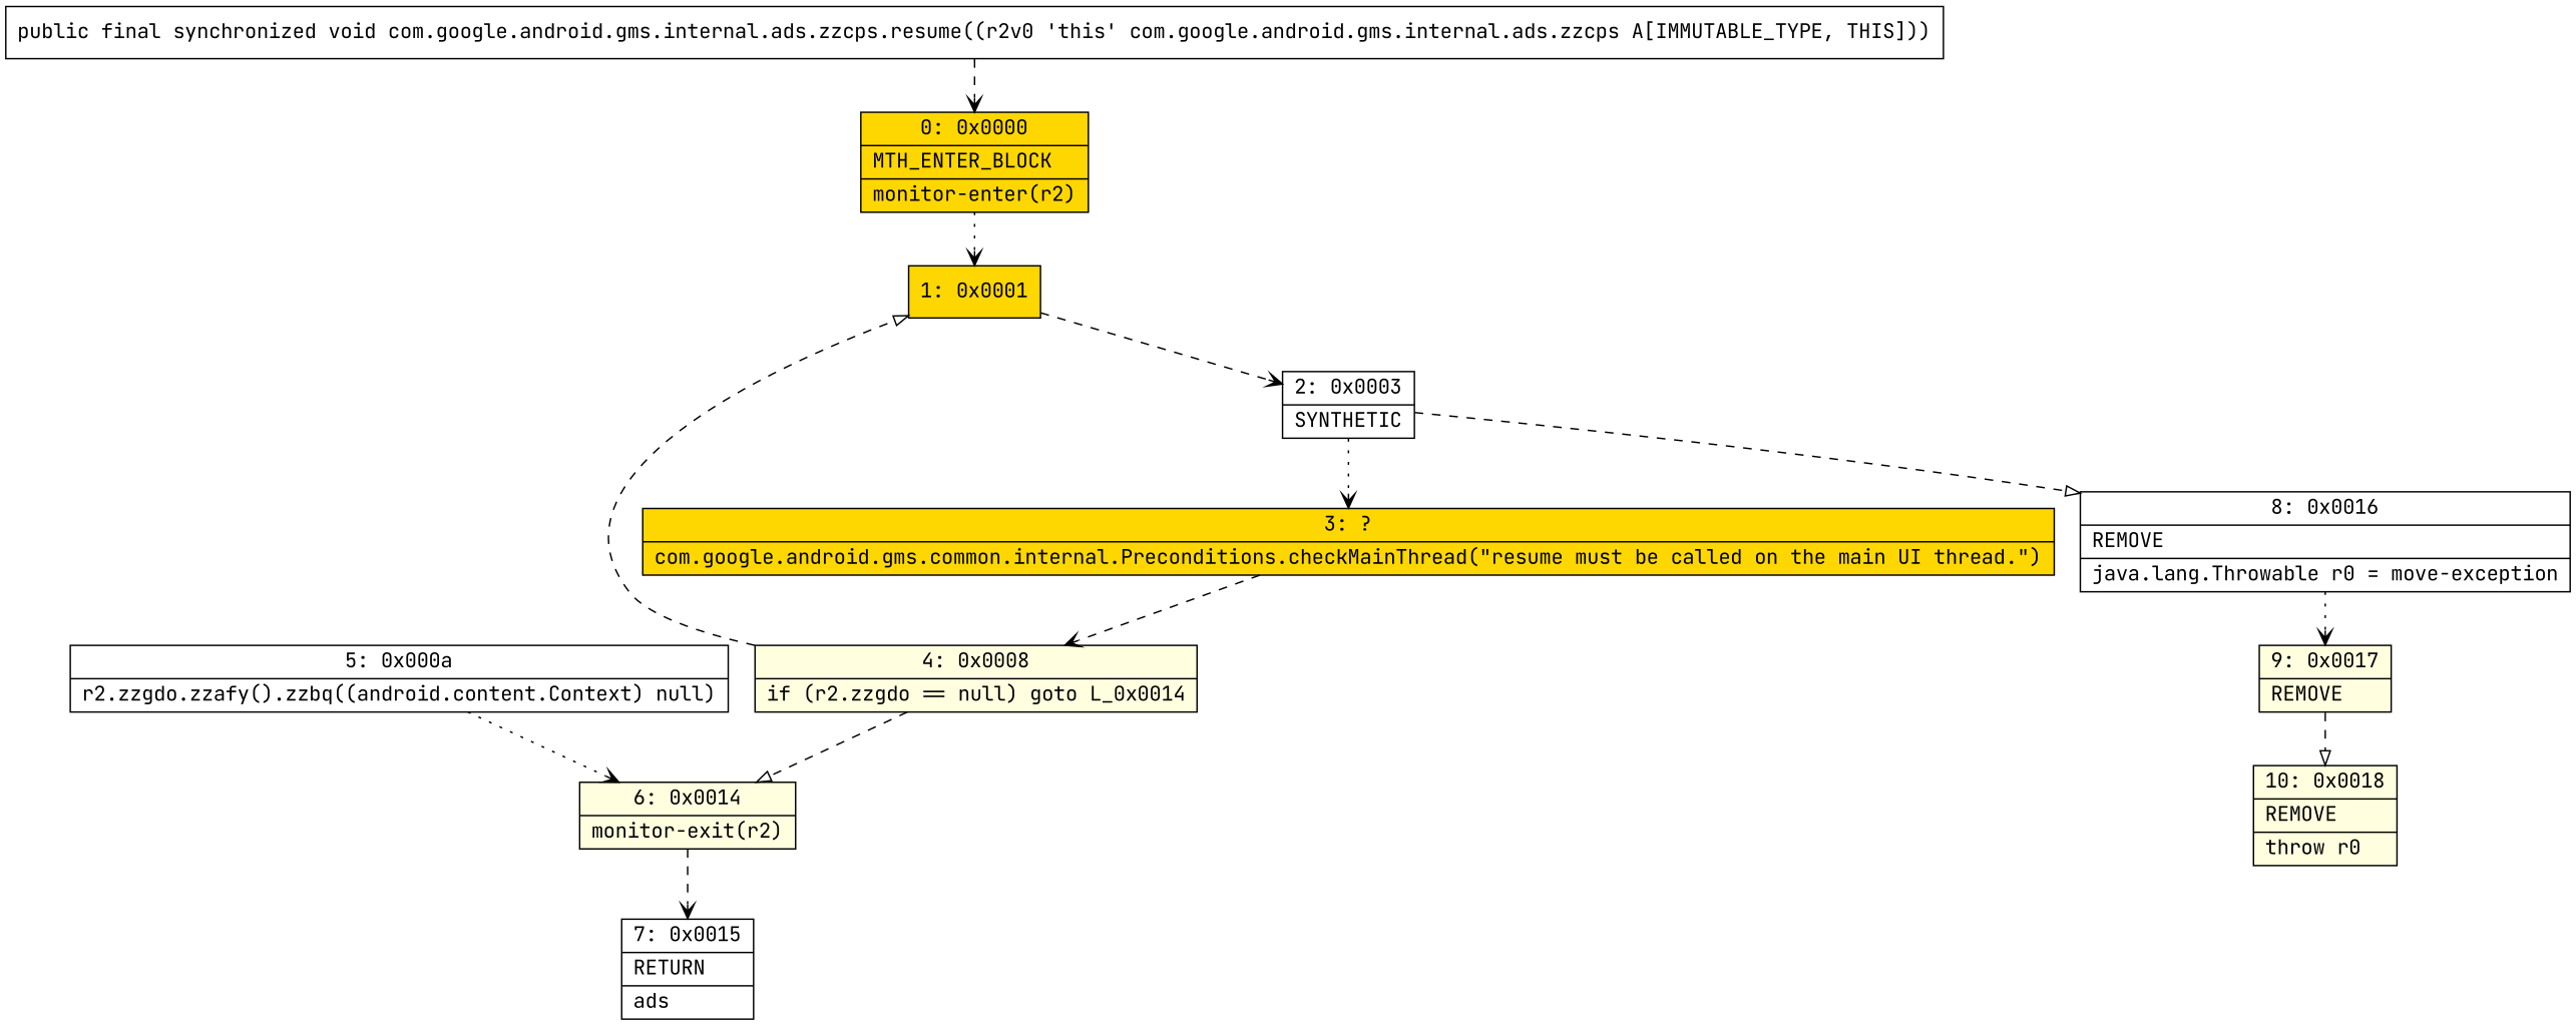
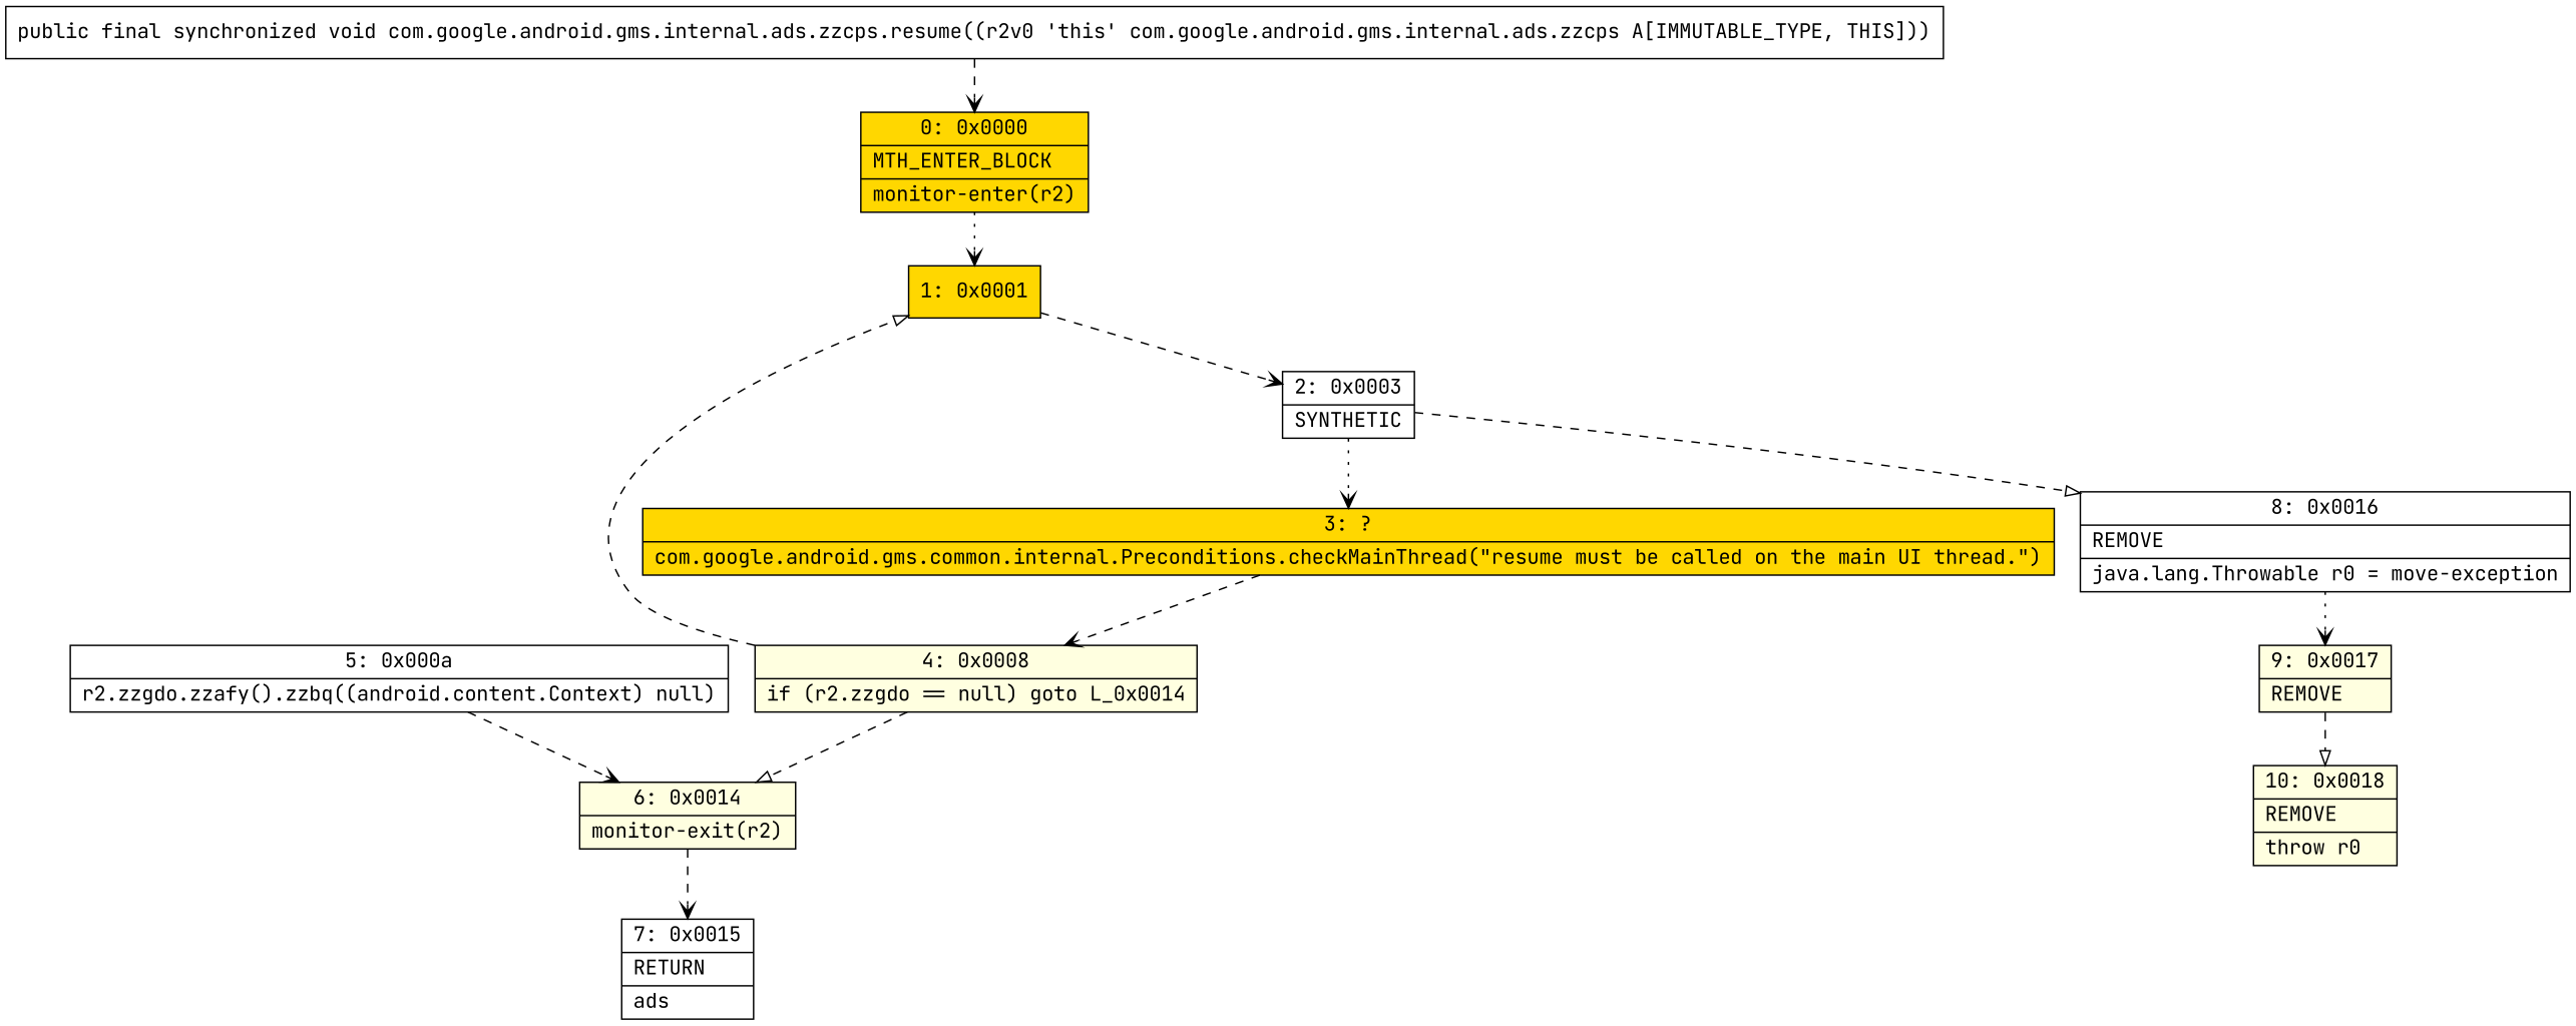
  digraph {
    fontname="JetBrains Mono"
    node [fillcolor=white fontname="JetBrains Mono" shape=record style=filled]
    edge [arrowhead=vee fontname="JetBrains Mono" style=dashed]
    n1 [fillcolor=gold label="{0\:\ 0x0000|MTH_ENTER_BLOCK\l|monitor\-enter(r2)\l}"]
    n2 [fillcolor=gold label="{1\:\ 0x0001}"]
    n3 [label="{2\:\ 0x0003|SYNTHETIC\l}"]
    n4 [fillcolor=gold label="{3\:\ ?|com.google.android.gms.common.internal.Preconditions.checkMainThread(\"resume must be called on the main UI thread.\")\l}"]
    n5 [label="{8\:\ 0x0016|REMOVE\l|java.lang.Throwable r0 = move\-exception\l}"]
    n6 [fillcolor=lightyellow label="{4\:\ 0x0008|if (r2.zzgdo == null) goto L_0x0014\l}"]
    n7 [fillcolor=lightyellow label="{9\:\ 0x0017|REMOVE\l}"]
    n8 [fillcolor=lightyellow label="{6\:\ 0x0014|monitor\-exit(r2)\l}"]
    n9 [label="{5\:\ 0x000a|r2.zzgdo.zzafy().zzbq((android.content.Context) null)\l}"]
    n10 [label="{7\:\ 0x0015|RETURN\l|ads\l}"]
    n11 [fillcolor=lightyellow label="{10\:\ 0x0018|REMOVE\l|throw r0\l}"]
    n12 [label="{public final synchronized void com.google.android.gms.internal.ads.zzcps.resume((r2v0 'this' com.google.android.gms.internal.ads.zzcps A[IMMUTABLE_TYPE, THIS])) }"]
    n1 -> n2 [style=dotted]
    n2 -> n3
    n3 -> n4 [style=dotted]
    n3 -> n5 [arrowhead=onormal]
    n4 -> n6
    n5 -> n7 [style=dotted]
    n6 -> n2 [arrowhead=onormal]
    n6 -> n8 [arrowhead=onormal]
    n7 -> n11 [arrowhead=onormal]
    n8 -> n10
-   n9 -> n8 [style=dotted]
+   n9 -> n8
    n12 -> n1
  }
